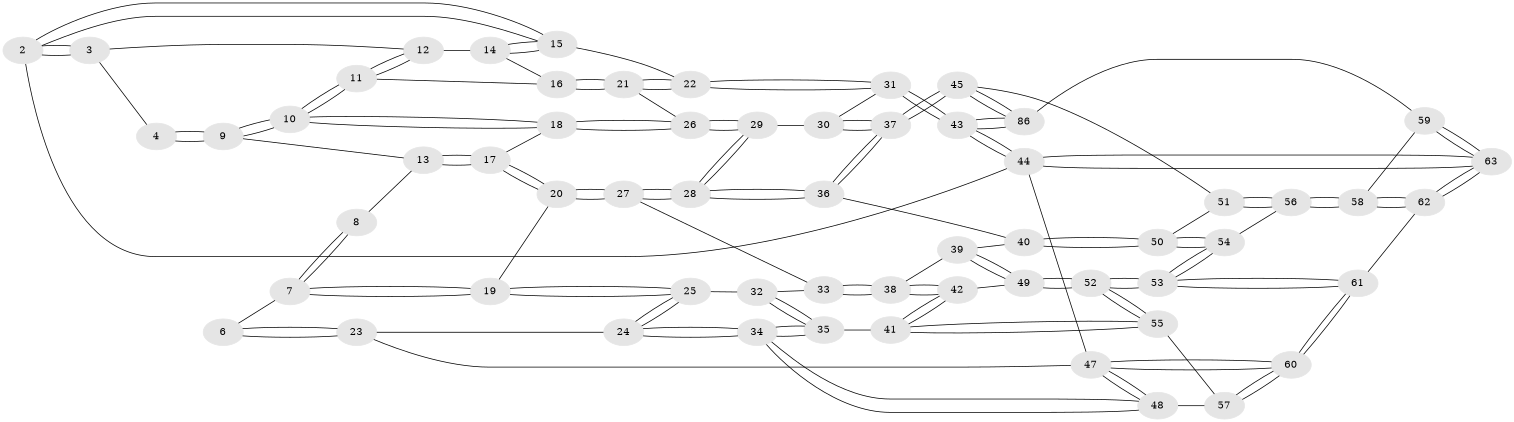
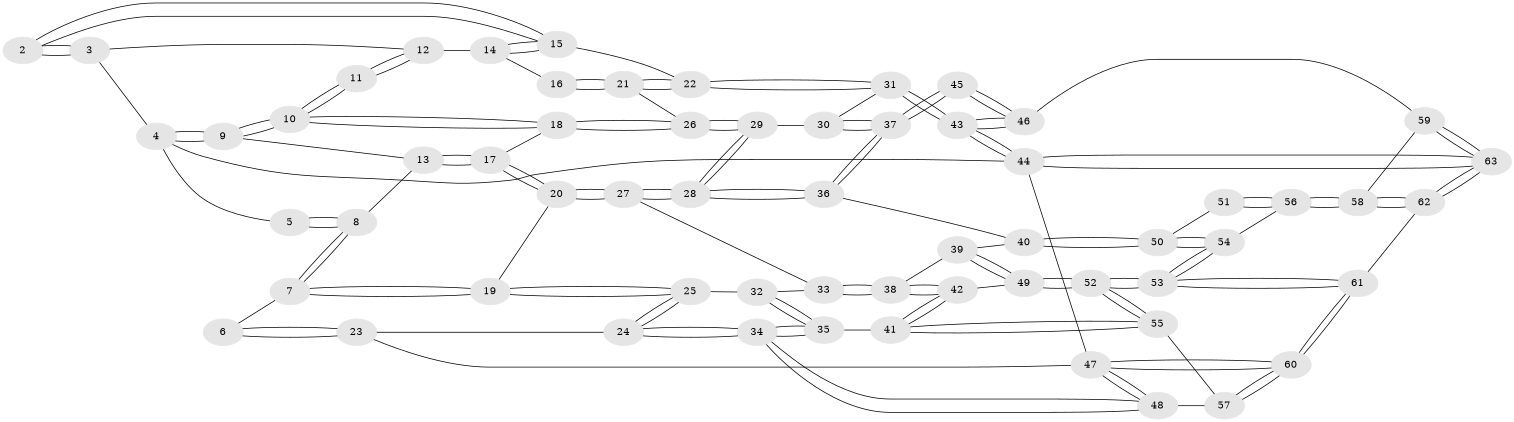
  graph {
    rankdir=LR
    node [color=gray90 style=filled]
    2
    3
    15
    44
    6
    23
    7
    24
    47
    4
    12
    22
    63
+   5
    9
    14
    8
    13
    10
    19
    20
    25
    17
    11
    18
    16
    26
    21
    31
    27
    29
    32
    28
    33
    43
    34
    48
    60
    35
    30
    36
    38
    37
    40
    45
-   46 [label=86]
+   46
    41
    39
    42
    57
    55
    50
    51
    49
    52
    54
    59
    56
    61
    53
    58
    62
    2 -- 3
    2 -- 3
    2 -- 15
    2 -- 15
-   2 -- 44
+   4 -- 44
    3 -- 4
    3 -- 12
    15 -- 22
    44 -- 47
    44 -- 63
    44 -- 63
    6 -- 23
    6 -- 23
    6 -- 7
    23 -- 24
    23 -- 47
    7 -- 8
    7 -- 8
    7 -- 19
    7 -- 19
    24 -- 25
    24 -- 25
    24 -- 34
    24 -- 34
    47 -- 48
    47 -- 48
    47 -- 60
    47 -- 60
+   4 -- 5
    4 -- 9
    4 -- 9
    12 -- 14
    22 -- 31
    22 -- 31
+   5 -- 8
+   5 -- 8
    9 -- 13
    9 -- 10
    9 -- 10
    14 -- 15
    14 -- 15
    14 -- 16
    8 -- 13
    13 -- 17
    13 -- 17
    10 -- 11
    10 -- 11
    10 -- 18
    10 -- 18
    19 -- 20
    19 -- 25
    19 -- 25
    20 -- 27
    20 -- 27
    25 -- 32
    17 -- 20
    17 -- 20
    17 -- 18
    11 -- 12
    11 -- 12
-   11 -- 16
    18 -- 26
    18 -- 26
    16 -- 21
    16 -- 21
    26 -- 29
    26 -- 29
    21 -- 22
    21 -- 22
    21 -- 26
    31 -- 43
    31 -- 43
    27 -- 28
    27 -- 28
    27 -- 33
    29 -- 30
    32 -- 33
    32 -- 35
    32 -- 35
    28 -- 29
    28 -- 29
    28 -- 36
    28 -- 36
    33 -- 38
    33 -- 38
    43 -- 44
    43 -- 44
    43 -- 46
    43 -- 46
    34 -- 48
    34 -- 48
    34 -- 35
    34 -- 35
    48 -- 57
    60 -- 61
    60 -- 61
    35 -- 41
    30 -- 31
    30 -- 37
    30 -- 37
    36 -- 37
    36 -- 37
    36 -- 40
    38 -- 39
    38 -- 42
    38 -- 42
    37 -- 45
    37 -- 45
    40 -- 50
    40 -- 50
    45 -- 46
    45 -- 46
-   45 -- 51
    46 -- 59
    41 -- 42
    41 -- 42
    41 -- 55
    41 -- 55
    39 -- 40
    39 -- 49
    39 -- 49
    42 -- 49
    57 -- 60
    57 -- 60
    55 -- 57
    50 -- 51
    50 -- 54
    50 -- 54
    51 -- 56
    51 -- 56
    49 -- 52
    49 -- 52
    52 -- 55
    52 -- 55
    52 -- 53
    52 -- 53
    54 -- 56
    59 -- 63
    59 -- 63
    56 -- 58
    56 -- 58
    61 -- 62
    53 -- 54
    53 -- 54
    53 -- 61
    53 -- 61
    58 -- 59
    58 -- 62
    58 -- 62
    62 -- 63
    62 -- 63
  }
